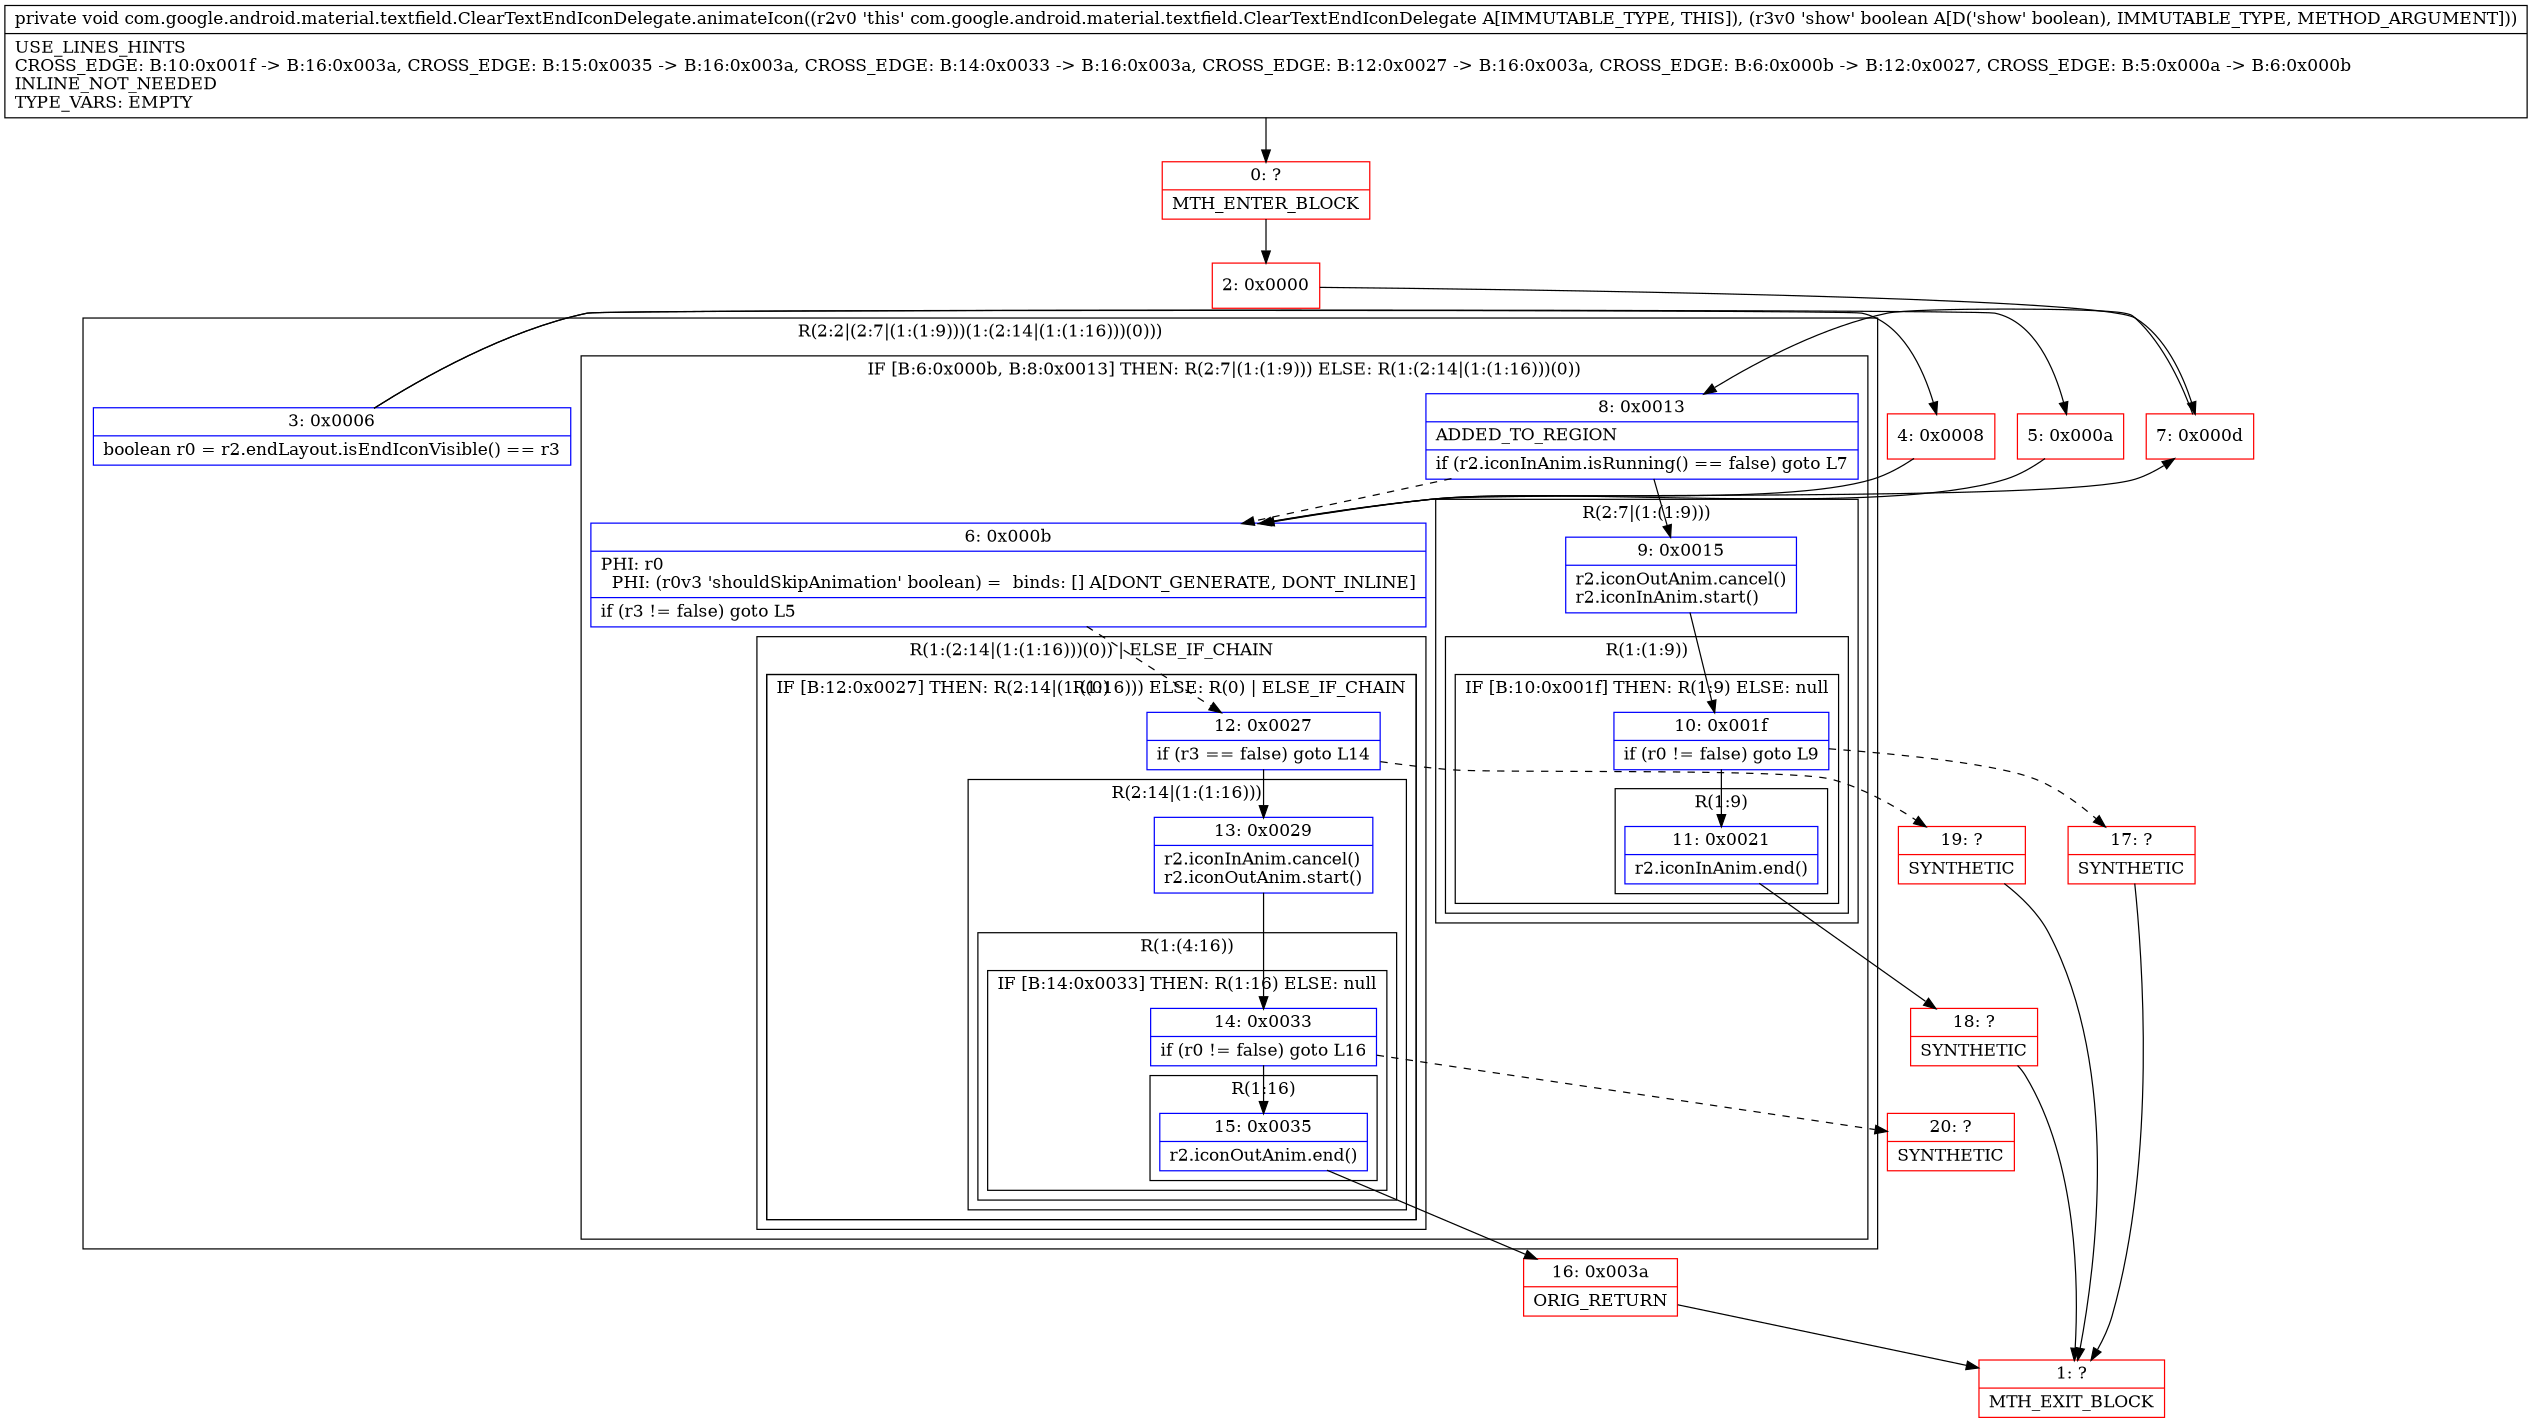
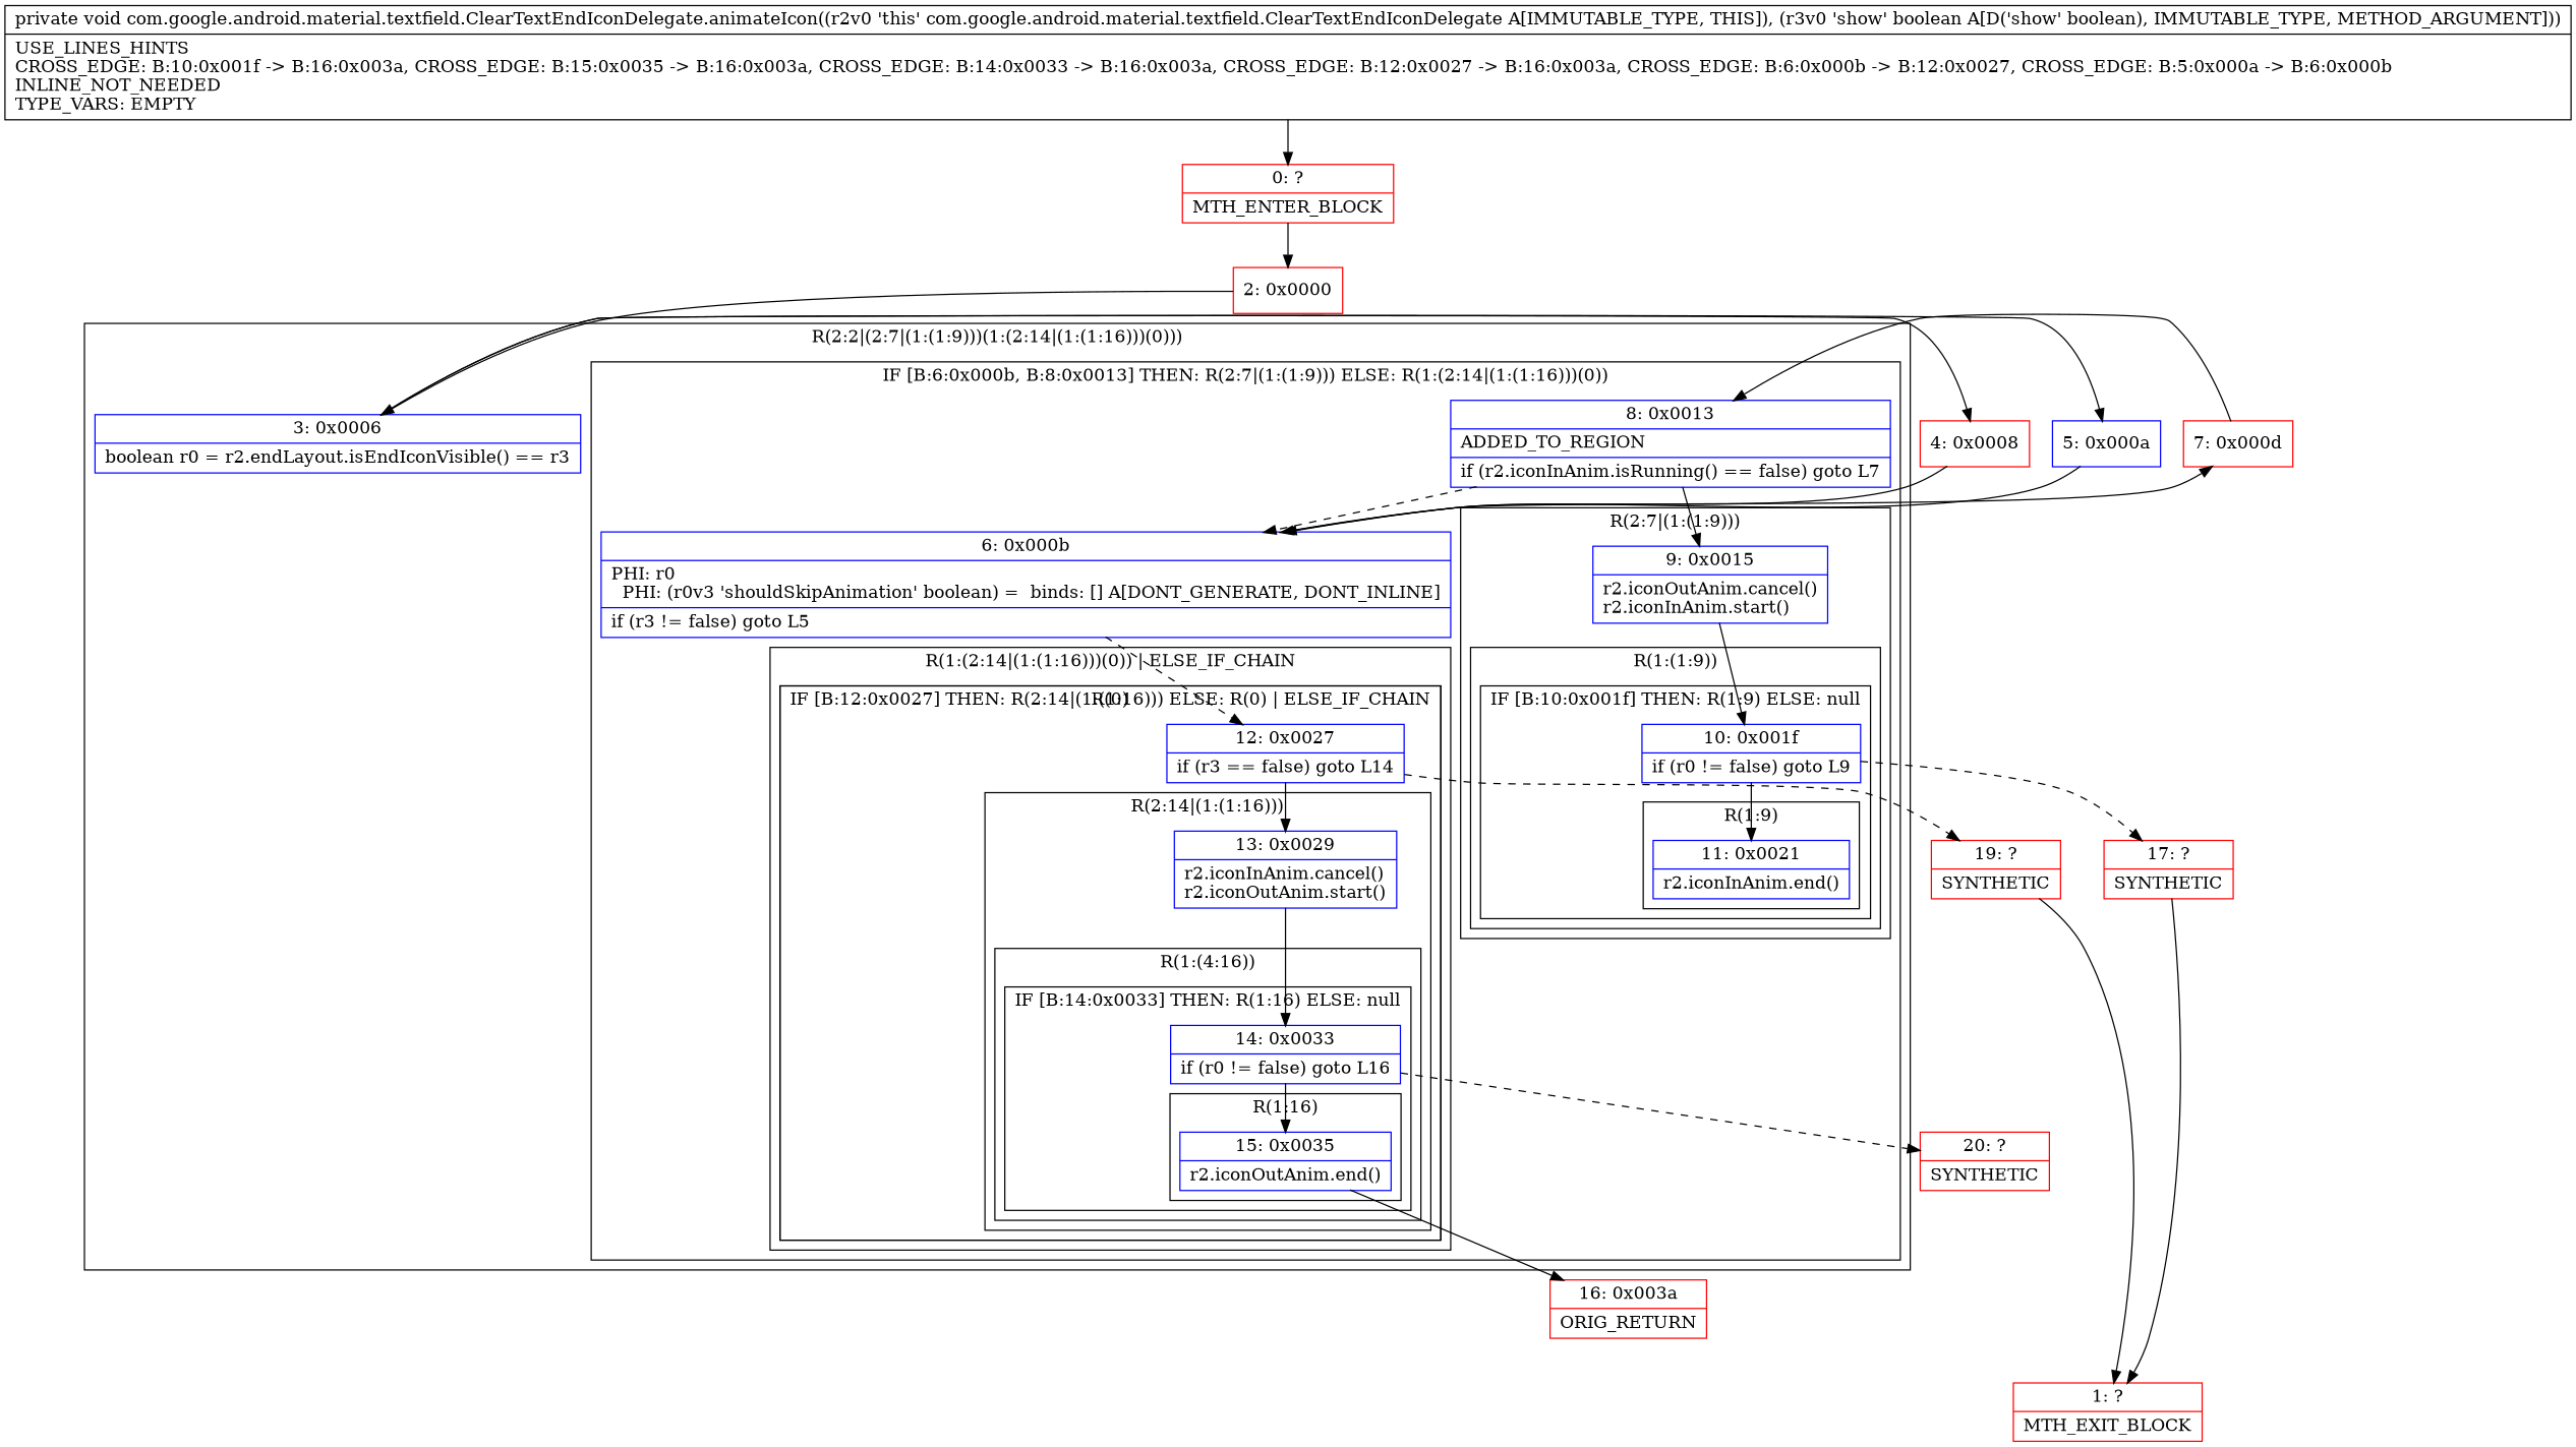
  digraph {
    node [color=red shape=record]
    n1 [color=blue label="{11\:\ 0x0021|r2.iconInAnim.end()\l}"]
    n2 [color=blue label="{10\:\ 0x001f|if (r0 != false) goto L9\l}"]
    n3 [color=blue label="{9\:\ 0x0015|r2.iconOutAnim.cancel()\lr2.iconInAnim.start()\l}"]
    n4 [color=blue label="{15\:\ 0x0035|r2.iconOutAnim.end()\l}"]
    n5 [color=blue label="{14\:\ 0x0033|if (r0 != false) goto L16\l}"]
    n6 [color=blue label="{13\:\ 0x0029|r2.iconInAnim.cancel()\lr2.iconOutAnim.start()\l}"]
    n7 [color=blue label="{12\:\ 0x0027|if (r3 == false) goto L14\l}"]
    n8 [color=blue label="{6\:\ 0x000b|PHI: r0 \l  PHI: (r0v3 'shouldSkipAnimation' boolean) =  binds: [] A[DONT_GENERATE, DONT_INLINE]\l|if (r3 != false) goto L5\l}"]
    n9 [color=blue label="{8\:\ 0x0013|ADDED_TO_REGION\l|if (r2.iconInAnim.isRunning() == false) goto L7\l}"]
    n10 [color=blue label="{3\:\ 0x0006|boolean r0 = r2.endLayout.isEndIconVisible() == r3\l}"]
-   n11 [label="{18\:\ ?|SYNTHETIC\l}"]
    n12 [label="{17\:\ ?|SYNTHETIC\l}"]
    n13 [label="{16\:\ 0x003a|ORIG_RETURN\l}"]
    n14 [label="{20\:\ ?|SYNTHETIC\l}"]
    n15 [label="{19\:\ ?|SYNTHETIC\l}"]
    n16 [label="{7\:\ 0x000d}"]
    n17 [label="{4\:\ 0x0008}"]
-   n18 [label="{5\:\ 0x000a}"]
+   n18 [color=blue label="{5\:\ 0x000a}"]
    n19 [label="{1\:\ ?|MTH_EXIT_BLOCK\l}"]
    n20 [label="{0\:\ ?|MTH_ENTER_BLOCK\l}"]
    n21 [label="{2\:\ 0x0000}"]
    n22 [label="{private void com.google.android.material.textfield.ClearTextEndIconDelegate.animateIcon((r2v0 'this' com.google.android.material.textfield.ClearTextEndIconDelegate A[IMMUTABLE_TYPE, THIS]), (r3v0 'show' boolean A[D('show' boolean), IMMUTABLE_TYPE, METHOD_ARGUMENT]))  | USE_LINES_HINTS\lCROSS_EDGE: B:10:0x001f \-\> B:16:0x003a, CROSS_EDGE: B:15:0x0035 \-\> B:16:0x003a, CROSS_EDGE: B:14:0x0033 \-\> B:16:0x003a, CROSS_EDGE: B:12:0x0027 \-\> B:16:0x003a, CROSS_EDGE: B:6:0x000b \-\> B:12:0x0027, CROSS_EDGE: B:5:0x000a \-\> B:6:0x000b\lINLINE_NOT_NEEDED\lTYPE_VARS: EMPTY\l}" color=""]
    subgraph cluster_1 {
      label="R(2:2|(2:7|(1:(1:9)))(1:(2:14|(1:(1:16)))(0)))"
      n10
      subgraph cluster_2 {
        label="IF [B:6:0x000b, B:8:0x0013] THEN: R(2:7|(1:(1:9))) ELSE: R(1:(2:14|(1:(1:16)))(0))"
        n8
        n9
        subgraph cluster_3 {
          label="R(2:7|(1:(1:9)))"
          n3
          subgraph cluster_4 {
            label="R(1:(1:9))"
            subgraph cluster_5 {
              label="IF [B:10:0x001f] THEN: R(1:9) ELSE: null"
              n2
              subgraph cluster_6 {
                label="R(1:9)"
                n1
              }
            }
          }
        }
        subgraph cluster_7 {
          label="R(1:(2:14|(1:(1:16)))(0)) | ELSE_IF_CHAIN\l"
          subgraph cluster_8 {
            label="IF [B:12:0x0027] THEN: R(2:14|(1:(1:16))) ELSE: R(0) | ELSE_IF_CHAIN\l"
            n7
            subgraph cluster_9 {
              label="R(2:14|(1:(1:16)))"
              n6
              subgraph cluster_10 {
                label="R(1:(4:16))"
                subgraph cluster_11 {
                  label="IF [B:14:0x0033] THEN: R(1:16) ELSE: null"
                  n5
                  subgraph cluster_12 {
                    label="R(1:16)"
                    n4
                  }
                }
              }
            }
            subgraph cluster_13 {
              label="R(0)"
            }
          }
        }
      }
    }
-   n1 -> n11
    n2 -> n1
    n2 -> n12 [style=dashed]
    n3 -> n2
    n4 -> n13
    n5 -> n4
    n5 -> n14 [style=dashed]
    n6 -> n5
    n7 -> n6
    n7 -> n15 [style=dashed]
    n8 -> n7 [style=dashed]
    n8 -> n16
    n9 -> n3
    n9 -> n8 [style=dashed]
    n10 -> n17
    n10 -> n18
-   n11 -> n19
    n12 -> n19
-   n13 -> n19
    n15 -> n19
    n16 -> n9
    n17 -> n8
    n18 -> n8
    n20 -> n21
-   n21 -> n16
+   n21 -> n10
    n22 -> n20
  }
